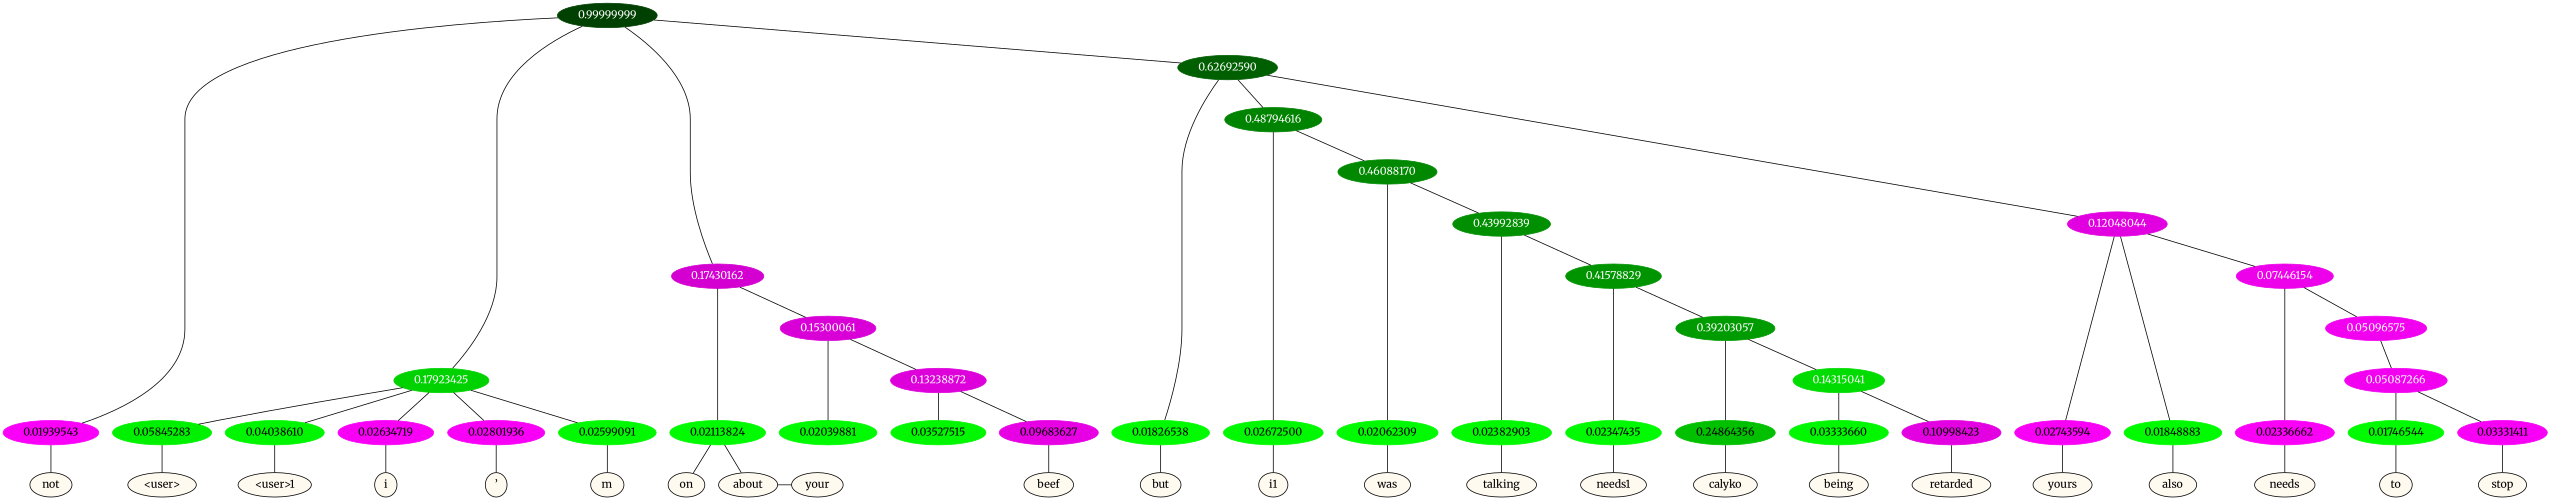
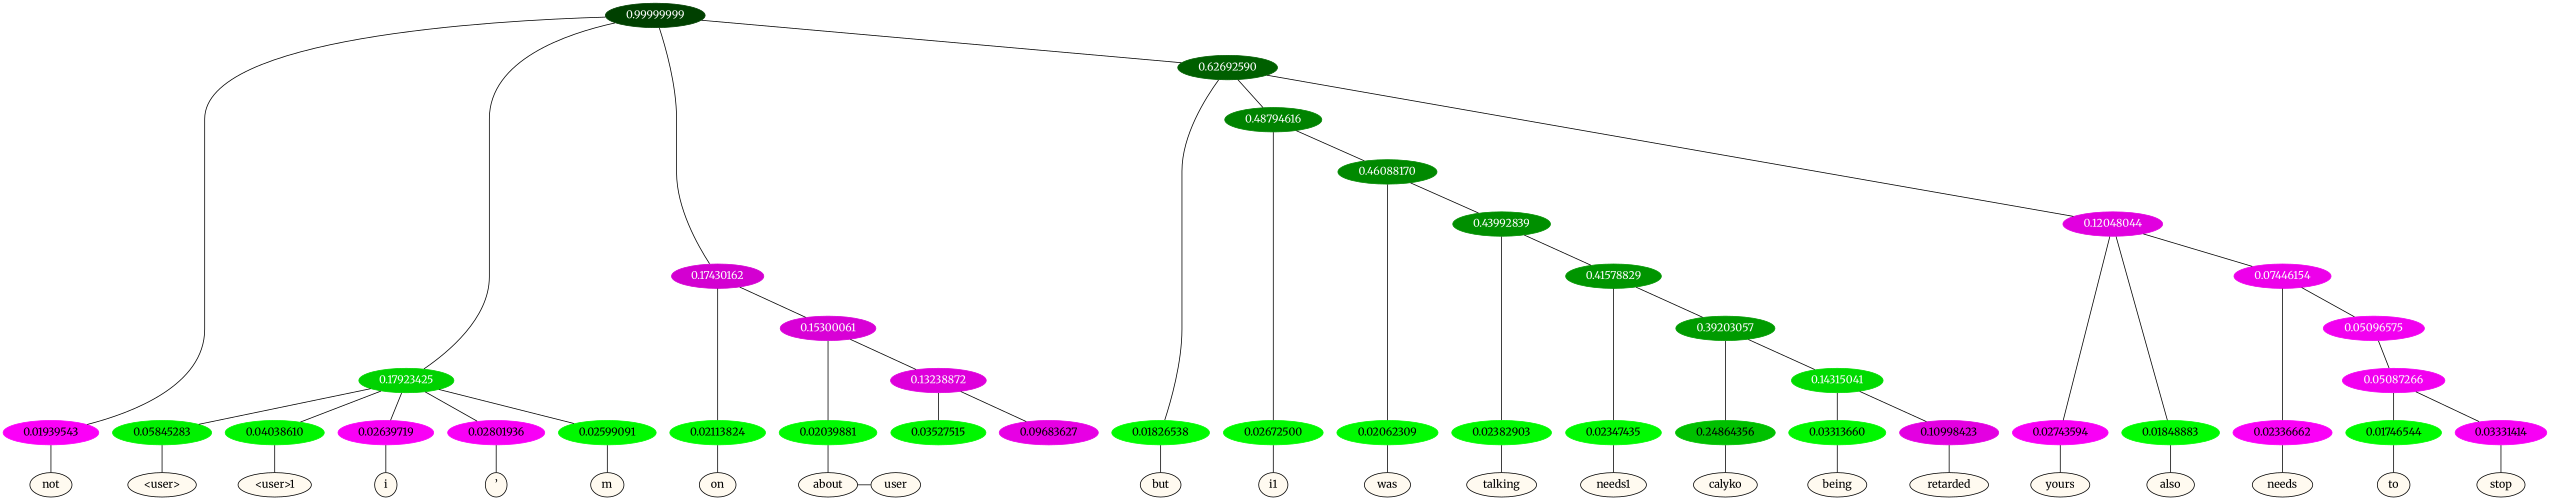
  graph {
    fontname=Merriweather
    node [color=black fontname=Merriweather format=png nodesep=0.001 ordering=out overlap_scaling=0.01 ranksep=0.001 style=filled]
    edge [fontname=Merriweather]
    n1 [fillcolor=floralwhite height=0.15 label="\<user\>" style="filled,solid" width=0.15]
    n2 [fillcolor=floralwhite height=0.15 label="\<user\>1" style="filled,solid" width=0.15]
    n3 [fillcolor=floralwhite height=0.15 label=i style="filled,solid" width=0.15]
    n4 [fillcolor=floralwhite height=0.15 label="’" style="filled,solid" width=0.15]
    n5 [fillcolor=floralwhite height=0.15 label=m style="filled,solid" width=0.15]
    n6 [fillcolor=floralwhite height=0.15 label=not style="filled,solid" width=0.15]
    n7 [fillcolor=floralwhite height=0.15 label=on style="filled,solid" width=0.15]
    n8 [fillcolor=floralwhite height=0.15 label=about style="filled,solid" width=0.15]
-   n9 [fillcolor=floralwhite height=0.15 label=your style="filled,solid" width=0.15]
-   n10 [fillcolor=floralwhite height=0.15 label=beef style="filled,solid" width=0.15]
+   n9 [fillcolor=floralwhite height=0.15 label=user style="filled,solid" width=0.15]
    n11 [fillcolor=floralwhite height=0.15 label=i1 style="filled,solid" width=0.15]
    n12 [fillcolor=floralwhite height=0.15 label=was style="filled,solid" width=0.15]
    n13 [fillcolor=floralwhite height=0.15 label=talking style="filled,solid" width=0.15]
    n14 [fillcolor=floralwhite height=0.15 label=needs1 style="filled,solid" width=0.15]
    n15 [fillcolor=floralwhite height=0.15 label=calyko style="filled,solid" width=0.15]
    n16 [fillcolor=floralwhite height=0.15 label=being style="filled,solid" width=0.15]
    n17 [fillcolor=floralwhite height=0.15 label=retarded style="filled,solid" width=0.15]
    n18 [fillcolor=floralwhite height=0.15 label=but style="filled,solid" width=0.15]
    n19 [fillcolor=floralwhite height=0.15 label=yours style="filled,solid" width=0.15]
    n20 [fillcolor=floralwhite height=0.15 label=also style="filled,solid" width=0.15]
    n21 [fillcolor=floralwhite height=0.15 label=needs style="filled,solid" width=0.15]
    n22 [fillcolor=floralwhite height=0.15 label=to style="filled,solid" width=0.15]
    n23 [fillcolor=floralwhite height=0.15 label=stop style="filled,solid" width=0.15]
    n24 [color="0.334 1.000 0.942" fontcolor=black height=0.15 label=0.05845283 width=0.15]
    n25 [color="0.334 1.000 0.960" fontcolor=black height=0.15 label=0.04038610 width=0.15]
-   n26 [color="0.835 1.000 0.974" fontcolor=black height=0.15 label=0.02634719 width=0.15]
+   n26 [color="0.835 1.000 0.974" fontcolor=black height=0.15 label=0.02639719 width=0.15]
    n27 [color="0.835 1.000 0.972" fontcolor=black height=0.15 label=0.02801936 width=0.15]
    n28 [color="0.334 1.000 0.974" fontcolor=black height=0.15 label=0.02599091 width=0.15]
    n29 [color="0.835 1.000 0.981" fontcolor=black height=0.15 label=0.01939543 width=0.15]
    n30 [color="0.334 1.000 0.979" fontcolor=black height=0.15 label=0.02113824 width=0.15]
    n31 [color="0.334 1.000 0.980" fontcolor=black height=0.15 label=0.02039881 width=0.15]
    n32 [color="0.334 1.000 0.965" fontcolor=black height=0.15 label=0.03527515 width=0.15]
    n33 [color="0.835 1.000 0.903" fontcolor=black height=0.15 label=0.09683627 width=0.15]
    n34 [color="0.334 1.000 0.973" fontcolor=black height=0.15 label=0.02672500 width=0.15]
    n35 [color="0.334 1.000 0.979" fontcolor=black height=0.15 label=0.02062309 width=0.15]
    n36 [color="0.334 1.000 0.976" fontcolor=black height=0.15 label=0.02382903 width=0.15]
    n37 [color="0.334 1.000 0.977" fontcolor=black height=0.15 label=0.02347435 width=0.15]
    n38 [color="0.334 1.000 0.751" fontcolor=black height=0.15 label=0.24864356 width=0.15]
-   n39 [color="0.334 1.000 0.967" fontcolor=black height=0.15 label=0.03333660 width=0.15]
+   n39 [color="0.334 1.000 0.967" fontcolor=black height=0.15 label=0.03313660 width=0.15]
    n40 [color="0.835 1.000 0.890" fontcolor=black height=0.15 label=0.10998423 width=0.15]
    n41 [color="0.334 1.000 0.982" fontcolor=black height=0.15 label=0.01826538 width=0.15]
    n42 [color="0.835 1.000 0.973" fontcolor=black height=0.15 label=0.02743594 width=0.15]
    n43 [color="0.334 1.000 0.982" fontcolor=black height=0.15 label=0.01848883 width=0.15]
    n44 [color="0.835 1.000 0.977" fontcolor=black height=0.15 label=0.02336662 width=0.15]
    n45 [color="0.334 1.000 0.983" fontcolor=black height=0.15 label=0.01746544 width=0.15]
-   n46 [color="0.835 1.000 0.967" fontcolor=black height=0.15 label=0.03331411 width=0.15]
+   n46 [color="0.835 1.000 0.967" fontcolor=black height=0.15 label=0.03331414 width=0.15]
    n47 [color="0.334 1.000 0.250" fontcolor=grey99 height=0.15 label=0.99999999 width=0.15]
    n48 [color="0.334 1.000 0.821" fontcolor=grey99 height=0.15 label=0.17923425 width=0.15]
    n49 [color="0.835 1.000 0.826" fontcolor=grey99 height=0.15 label=0.17430162 width=0.15]
    n50 [color="0.334 1.000 0.373" fontcolor=grey99 height=0.15 label=0.62692590 width=0.15]
    n51 [color="0.835 1.000 0.847" fontcolor=grey99 height=0.15 label=0.15300061 width=0.15]
    n52 [color="0.334 1.000 0.512" fontcolor=grey99 height=0.15 label=0.48794616 width=0.15]
    n53 [color="0.835 1.000 0.880" fontcolor=grey99 height=0.15 label=0.12048044 width=0.15]
    n54 [color="0.835 1.000 0.868" fontcolor=grey99 height=0.15 label=0.13238872 width=0.15]
    n55 [color="0.334 1.000 0.539" fontcolor=grey99 height=0.15 label=0.46088170 width=0.15]
    n56 [color="0.835 1.000 0.926" fontcolor=grey99 height=0.15 label=0.07446154 width=0.15]
    n57 [color="0.334 1.000 0.560" fontcolor=grey99 height=0.15 label=0.43992839 width=0.15]
    n58 [color="0.835 1.000 0.949" fontcolor=grey99 height=0.15 label=0.05096575 width=0.15]
    n59 [color="0.334 1.000 0.584" fontcolor=grey99 height=0.15 label=0.41578829 width=0.15]
    n60 [color="0.835 1.000 0.949" fontcolor=grey99 height=0.15 label=0.05087266 width=0.15]
    n61 [color="0.334 1.000 0.608" fontcolor=grey99 height=0.15 label=0.39203057 width=0.15]
    n62 [color="0.334 1.000 0.857" fontcolor=grey99 height=0.15 label=0.14315041 width=0.15]
    subgraph sub_1 {
      rank=same
      n1
      n2
      n3
      n4
      n5
      n6
      n7
      n8
      n9
-     n10
      n11
      n12
      n13
      n14
      n15
      n16
      n17
      n18
      n19
      n20
      n21
      n22
      n23
    }
    subgraph sub_2 {
      rank=same
      n24
      n25
      n26
      n27
      n28
      n29
      n30
      n31
      n32
      n33
      n34
      n35
      n36
      n37
      n38
      n39
      n40
      n41
      n42
      n43
      n44
      n45
      n46
    }
    n8 -- n9
    n24 -- n1
    n25 -- n2
    n26 -- n3
    n27 -- n4
    n28 -- n5
    n29 -- n6
    n30 -- n7
-   n30 -- n8
-   n33 -- n10
+   n31 -- n8
    n34 -- n11
    n35 -- n12
    n36 -- n13
    n37 -- n14
    n38 -- n15
    n39 -- n16
    n40 -- n17
    n41 -- n18
    n42 -- n19
    n43 -- n20
    n44 -- n21
    n45 -- n22
    n46 -- n23
    n47 -- n29
    n47 -- n48
    n47 -- n49
    n47 -- n50
    n48 -- n24
    n48 -- n25
    n48 -- n26
    n48 -- n27
    n48 -- n28
    n49 -- n30
    n49 -- n51
    n50 -- n41
    n50 -- n52
    n50 -- n53
    n51 -- n31
    n51 -- n54
    n52 -- n34
    n52 -- n55
    n53 -- n42
    n53 -- n43
    n53 -- n56
    n54 -- n32
    n54 -- n33
    n55 -- n35
    n55 -- n57
    n56 -- n44
    n56 -- n58
    n57 -- n36
    n57 -- n59
    n58 -- n60
    n59 -- n37
    n59 -- n61
    n60 -- n45
    n60 -- n46
    n61 -- n38
    n61 -- n62
    n62 -- n39
    n62 -- n40
  }
